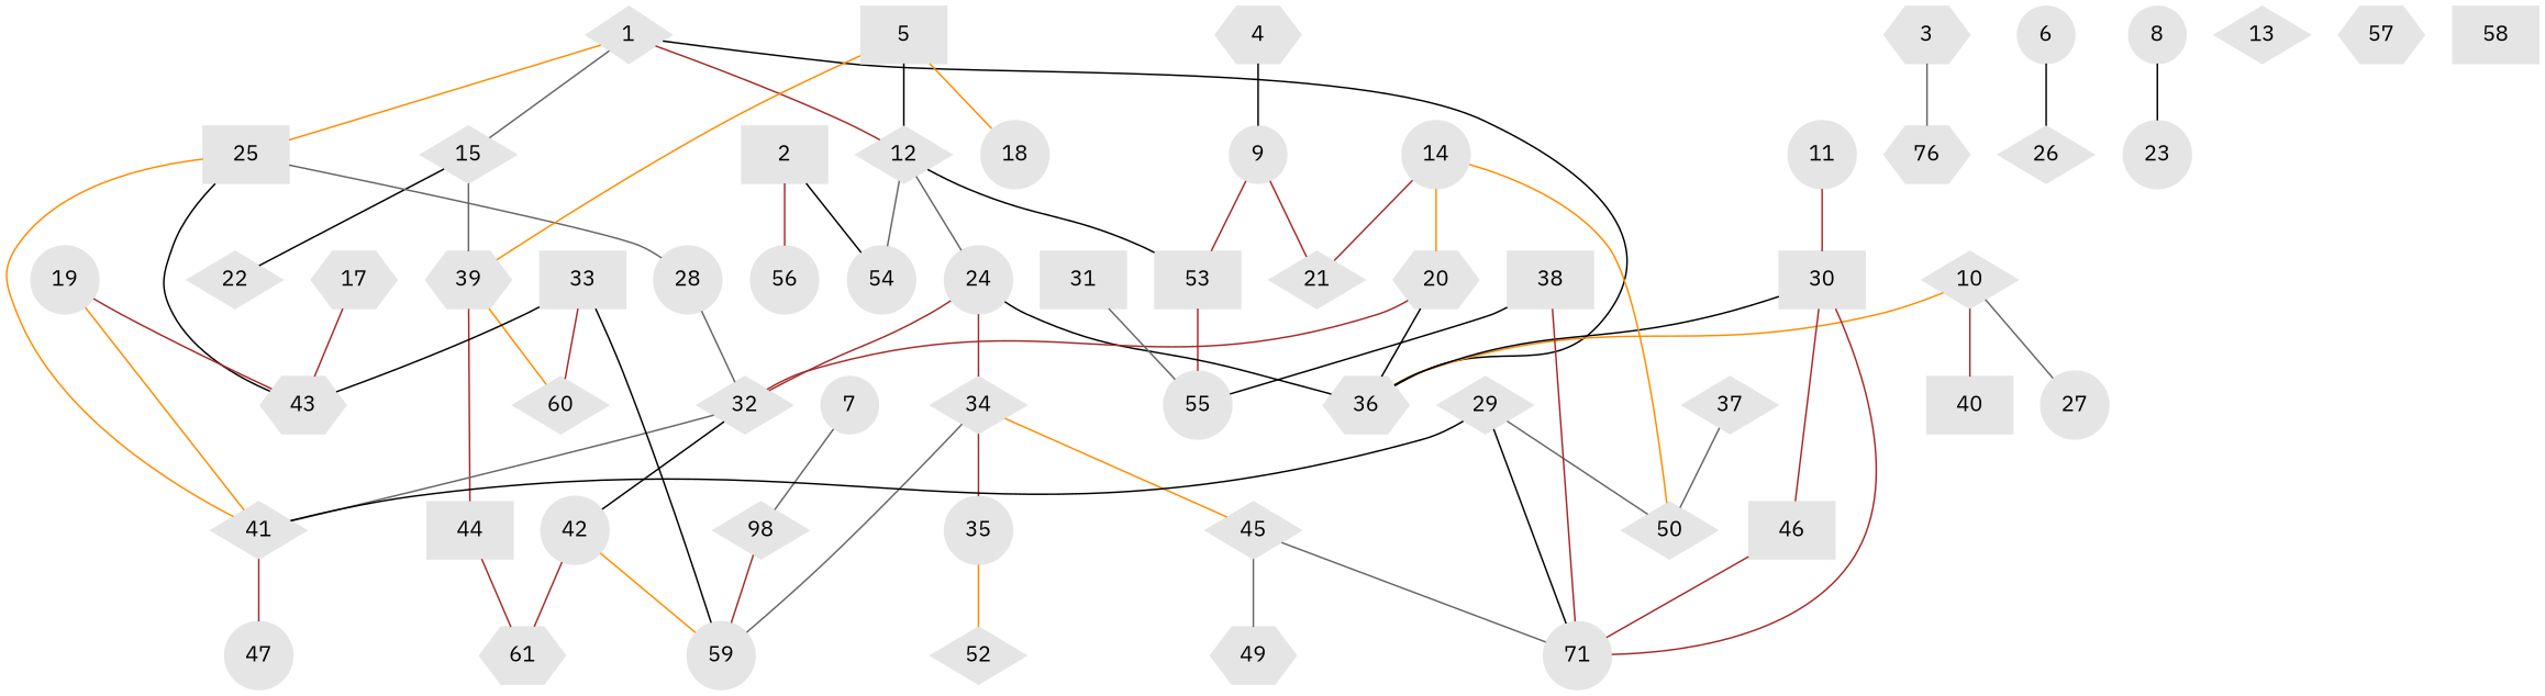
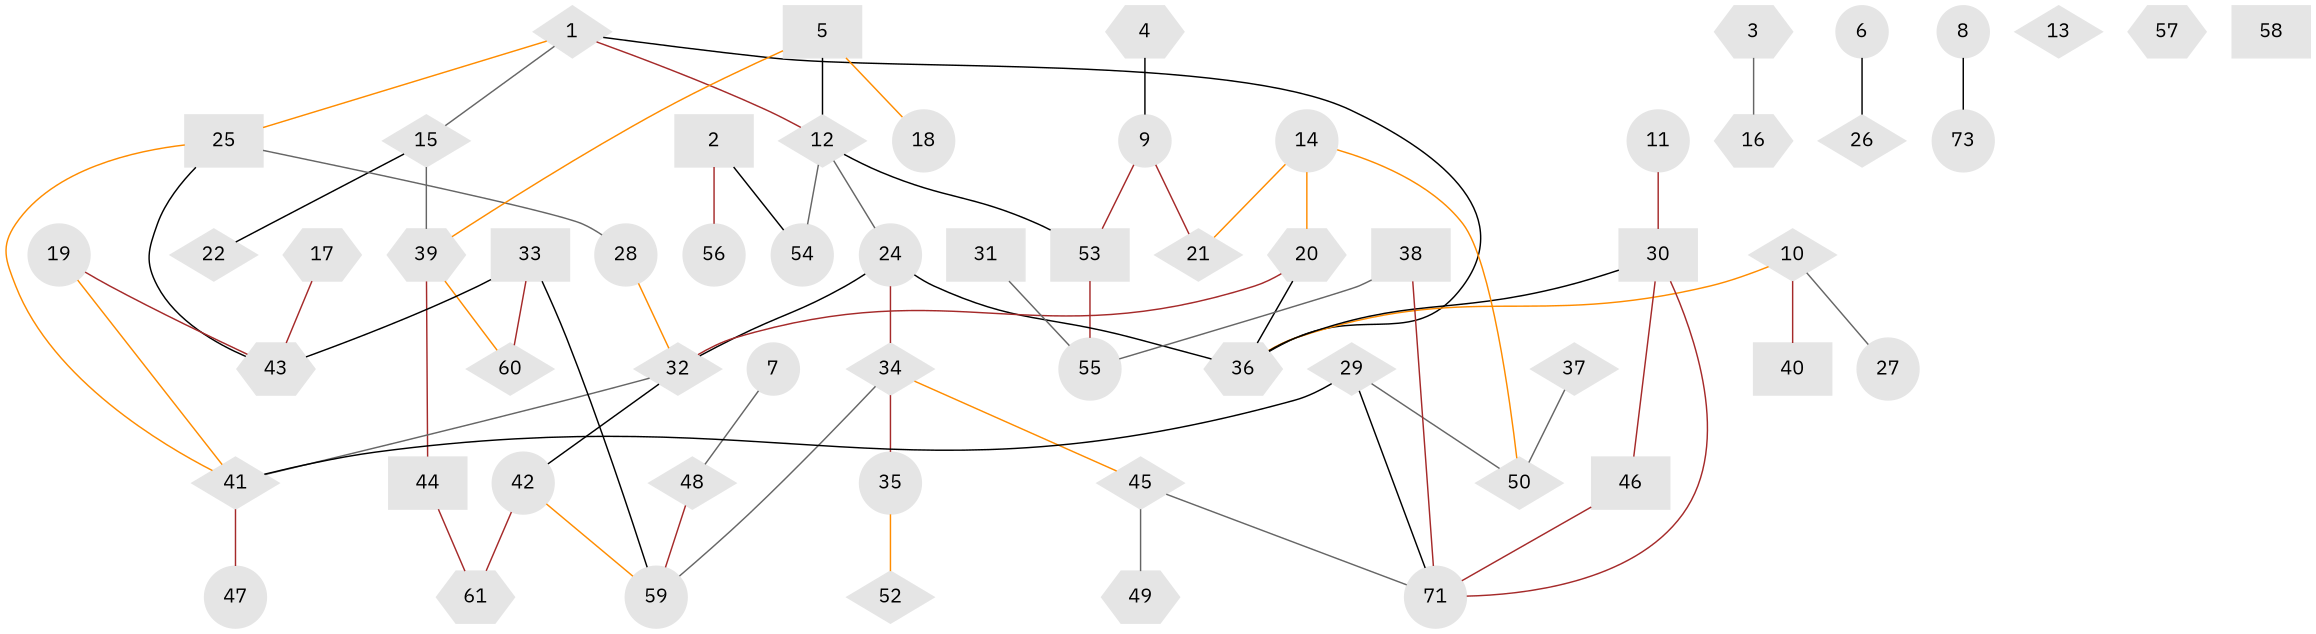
  graph {
    fontname="IBM Plex Sans"
    node [color=gray90 fontname="IBM Plex Sans" shape=circle style=filled]
    edge [color=brown fontname="IBM Plex Sans"]
    1 [shape=diamond]
    12 [shape=diamond]
    15 [shape=diamond]
    25 [shape=box]
    36 [shape=hexagon]
    54
    53 [shape=box]
    24
    39 [shape=hexagon]
    22 [shape=diamond]
    43 [shape=hexagon]
    41 [shape=diamond]
    28
    2 [shape=box]
    56
    3 [shape=hexagon]
-   16 [shape=hexagon label=76]
+   16 [shape=hexagon]
    4 [shape=hexagon]
    9
    21 [shape=diamond]
    5 [shape=box]
    18
    60 [shape=diamond]
    44 [shape=box]
    26 [shape=diamond]
    6
-   48 [shape=diamond label=98]
+   48 [shape=diamond]
    7
    59
    8
-   23
+   23 [label=73]
    55
    10 [shape=diamond]
    27
    40 [shape=box]
    30 [shape=box]
    11
    n38 [label=71]
    46 [shape=box]
    32 [shape=diamond]
    34 [shape=diamond]
    13 [shape=diamond]
    14
    20 [shape=hexagon]
    50 [shape=diamond]
    17 [shape=hexagon]
    19
    47
    42
    35
    45 [shape=diamond]
    29 [shape=diamond]
    31 [shape=box]
    61 [shape=hexagon]
    33 [shape=box]
    52 [shape=diamond]
    49 [shape=hexagon]
    37 [shape=diamond]
    38 [shape=box]
    57 [shape=hexagon]
    58 [shape=box]
    1 -- 12
    1 -- 15 [color=gray40]
    1 -- 25 [color=darkorange]
    1 -- 36 [color=black]
    12 -- 54 [color=gray40]
    12 -- 53 [color=black]
    12 -- 24 [color=gray40]
    15 -- 39 [color=gray40]
    15 -- 22 [color=black]
    25 -- 43 [color=black]
    25 -- 41 [color=darkorange]
    25 -- 28 [color=gray40]
    53 -- 55
    24 -- 36 [color=black]
-   24 -- 32
+   24 -- 32 [color=black]
    24 -- 34
    39 -- 60 [color=darkorange]
    39 -- 44
    41 -- 47
-   28 -- 32 [color=gray40]
+   28 -- 32 [color=darkorange]
    2 -- 54 [color=black]
    2 -- 56
    3 -- 16 [color=gray40]
    4 -- 9 [color=black]
    9 -- 53
    9 -- 21
    5 -- 12 [color=black]
    5 -- 39 [color=darkorange]
    5 -- 18 [color=darkorange]
    44 -- 61
    6 -- 26 [color=black]
    48 -- 59
    7 -- 48 [color=gray40]
    8 -- 23 [color=black]
    10 -- 36 [color=darkorange]
    10 -- 27 [color=gray40]
    10 -- 40
    30 -- 36 [color=black]
    30 -- n38
    30 -- 46
    11 -- 30
    46 -- n38
    32 -- 41 [color=gray40]
    32 -- 42 [color=black]
    34 -- 59 [color=gray40]
    34 -- 35
    34 -- 45 [color=darkorange]
-   14 -- 21
+   14 -- 21 [color=darkorange]
    14 -- 20 [color=darkorange]
    14 -- 50 [color=darkorange]
    20 -- 36 [color=black]
    20 -- 32
    17 -- 43
    19 -- 43
    19 -- 41 [color=darkorange]
    42 -- 59 [color=darkorange]
    42 -- 61
    35 -- 52 [color=darkorange]
    45 -- n38 [color=gray40]
    45 -- 49 [color=gray40]
    29 -- 41 [color=black]
    29 -- n38 [color=black]
    29 -- 50 [color=gray40]
    31 -- 55 [color=gray40]
    33 -- 43 [color=black]
    33 -- 60
    33 -- 59 [color=black]
    37 -- 50 [color=gray40]
-   38 -- 55 [color=black]
+   38 -- 55 [color=gray40]
    38 -- n38
  }
